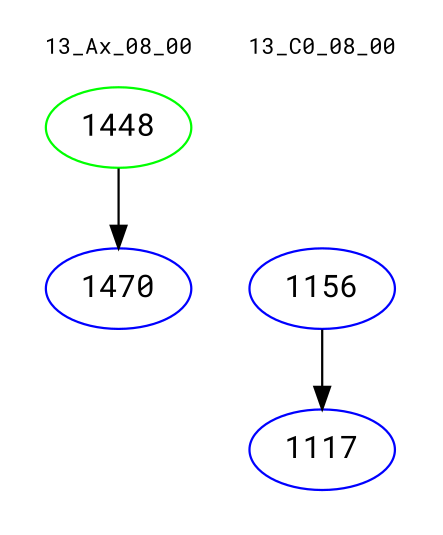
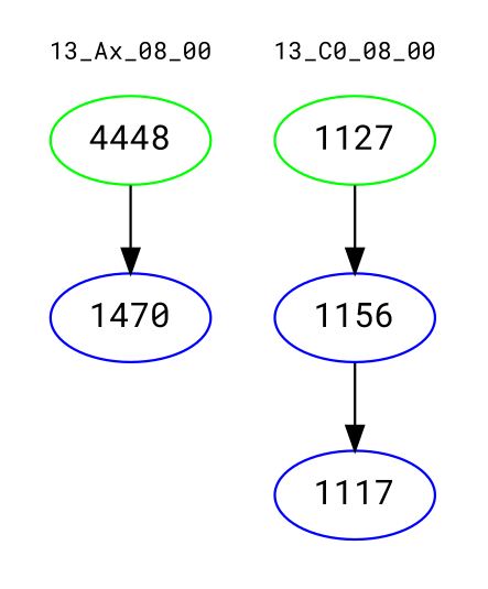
  digraph {
    fontname="Roboto Mono"
    node [color=blue fontname="Roboto Mono"]
    edge [color=black fontname="Roboto Mono"]
-   n1 [color=green label=1448]
+   n1 [color=green label=4448]
    n2 [label=1470]
+   n3 [color=green label=1127]
    n4 [label=1117]
    n5 [label=1156]
    subgraph cluster_1 {
      color=white
      fontsize=10
      label="13_Ax_08_00"
      n1
      n2
    }
    subgraph cluster_2 {
      color=white
      fontsize=10
      label="13_C0_08_00"
+     n3
      n4
      n5
    }
    n1 -> n2
+   n3 -> n5
    n5 -> n4
  }
